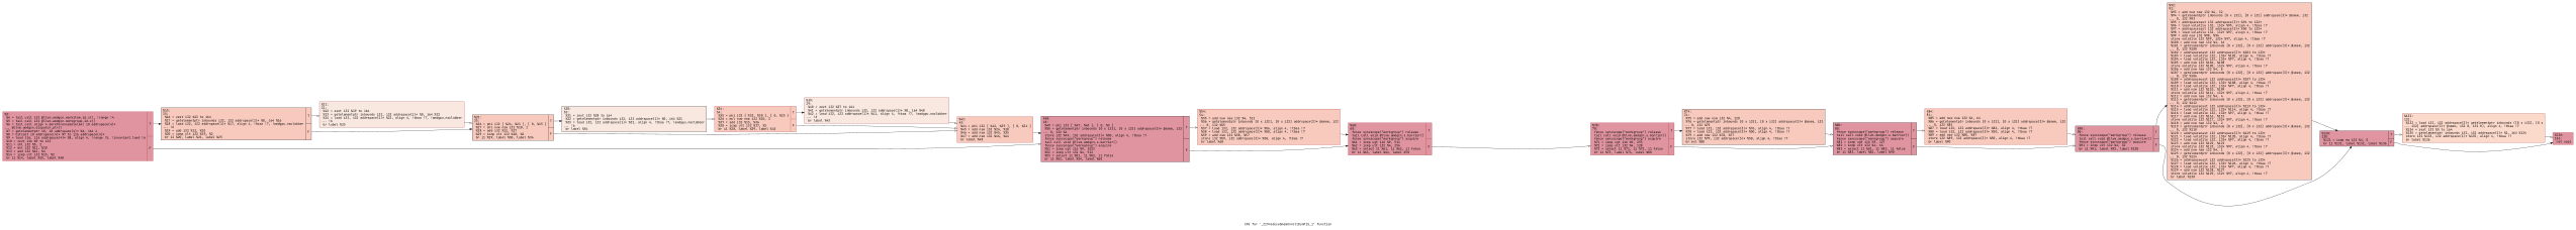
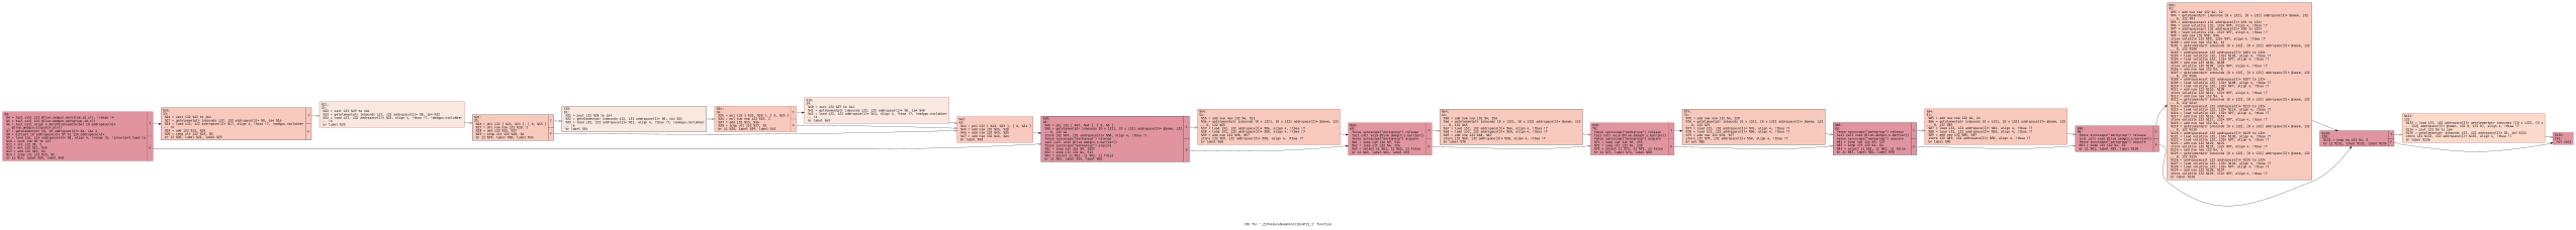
  digraph {
    fontname="JetBrains Mono"
    label="CFG for '_Z19reduceSmemUnrollDynPiS_j' function"
    rankdir=LR
    node [color=brown fillcolor="#ef886b70" fontname="JetBrains Mono" shape=record style=filled]
    edge [arrowhead=onormal fontname="JetBrains Mono"]
    n1 [fillcolor="#b70d2870" label="{%3:\l  %4 = tail call i32 @llvm.amdgcn.workitem.id.x(), !range !4\l  %5 = tail call i32 @llvm.amdgcn.workgroup.id.x()\l  %6 = tail call align 4 dereferenceable(64) i8 addrspace(4)*\l... @llvm.amdgcn.dispatch.ptr()\l  %7 = getelementptr i8, i8 addrspace(4)* %6, i64 4\l  %8 = bitcast i8 addrspace(4)* %7 to i16 addrspace(4)*\l  %9 = load i16, i16 addrspace(4)* %8, align 4, !range !5, !invariant.load !6\l  %10 = zext i16 %9 to i32\l  %11 = shl i32 %5, 2\l  %12 = mul i32 %11, %10\l  %13 = add i32 %12, %4\l  %14 = icmp ult i32 %13, %2\l  br i1 %14, label %15, label %48\l|{<s0>T|<s1>F}}"]
    n2 [color=black label="{%15:\l15:                                               \l  %16 = zext i32 %13 to i64\l  %17 = getelementptr inbounds i32, i32 addrspace(1)* %0, i64 %16\l  %18 = load i32, i32 addrspace(1)* %17, align 4, !tbaa !7, !amdgpu.noclobber\l... !6\l  %19 = add i32 %13, %10\l  %20 = icmp ult i32 %19, %2\l  br i1 %20, label %21, label %25\l|{<s0>T|<s1>F}}"]
    n3 [color=black fillcolor="#b70d2870" label="{%48:\l48:                                               \l  %49 = phi i32 [ %47, %43 ], [ 0, %3 ]\l  %50 = getelementptr inbounds [0 x i32], [0 x i32] addrspace(3)* @smem, i32\l... 0, i32 %4\l  store i32 %49, i32 addrspace(3)* %50, align 4, !tbaa !7\l  fence syncscope(\"workgroup\") release\l  tail call void @llvm.amdgcn.s.barrier()\l  fence syncscope(\"workgroup\") acquire\l  %51 = icmp ugt i16 %9, 1023\l  %52 = icmp ult i32 %4, 512\l  %53 = select i1 %51, i1 %52, i1 false\l  br i1 %53, label %54, label %60\l|{<s0>T|<s1>F}}"]
    n4 [fillcolor="#f1ccb870" label="{%21:\l21:                                               \l  %22 = zext i32 %19 to i64\l  %23 = getelementptr inbounds i32, i32 addrspace(1)* %0, i64 %22\l  %24 = load i32, i32 addrspace(1)* %23, align 4, !tbaa !7, !amdgpu.noclobber\l... !6\l  br label %25\l}"]
    n5 [color=black label="{%25:\l25:                                               \l  %26 = phi i32 [ %24, %21 ], [ 0, %15 ]\l  %27 = shl nuw nsw i32 %10, 1\l  %28 = add i32 %13, %27\l  %29 = icmp ult i32 %28, %2\l  br i1 %29, label %30, label %34\l|{<s0>T|<s1>F}}"]
    n6 [label="{%54:\l54:                                               \l  %55 = add nuw nsw i32 %4, 512\l  %56 = getelementptr inbounds [0 x i32], [0 x i32] addrspace(3)* @smem, i32\l... 0, i32 %55\l  %57 = load i32, i32 addrspace(3)* %56, align 4, !tbaa !7\l  %58 = load i32, i32 addrspace(3)* %50, align 4, !tbaa !7\l  %59 = add nsw i32 %58, %57\l  store i32 %59, i32 addrspace(3)* %50, align 4, !tbaa !7\l  br label %60\l}"]
    n7 [fillcolor="#b70d2870" label="{%60:\l60:                                               \l  fence syncscope(\"workgroup\") release\l  tail call void @llvm.amdgcn.s.barrier()\l  fence syncscope(\"workgroup\") acquire\l  %61 = icmp ugt i16 %9, 511\l  %62 = icmp ult i32 %4, 256\l  %63 = select i1 %61, i1 %62, i1 false\l  br i1 %63, label %64, label %70\l|{<s0>T|<s1>F}}"]
    n8 [color=black fillcolor="#f1ccb870" label="{%30:\l30:                                               \l  %31 = zext i32 %28 to i64\l  %32 = getelementptr inbounds i32, i32 addrspace(1)* %0, i64 %31\l  %33 = load i32, i32 addrspace(1)* %32, align 4, !tbaa !7, !amdgpu.noclobber\l... !6\l  br label %54\l}"]
    n9 [label="{%43:\l43:                                               \l  %44 = phi i32 [ %42, %39 ], [ 0, %34 ]\l  %45 = add nsw i32 %26, %18\l  %46 = add nsw i32 %45, %35\l  %47 = add nsw i32 %46, %44\l  br label %48\l}"]
+   n10 [color=black label="{%64:\l64:                                               \l  %65 = add nuw nsw i32 %4, 256\l  %66 = getelementptr inbounds [0 x i32], [0 x i32] addrspace(3)* @smem, i32\l... 0, i32 %65\l  %67 = load i32, i32 addrspace(3)* %66, align 4, !tbaa !7\l  %68 = load i32, i32 addrspace(3)* %50, align 4, !tbaa !7\l  %69 = add nsw i32 %68, %67\l  store i32 %69, i32 addrspace(3)* %50, align 4, !tbaa !7\l  br label %70\l}"]
    n11 [fillcolor="#b70d2870" label="{%70:\l70:                                               \l  fence syncscope(\"workgroup\") release\l  tail call void @llvm.amdgcn.s.barrier()\l  fence syncscope(\"workgroup\") acquire\l  %71 = icmp ugt i16 %9, 255\l  %72 = icmp ult i32 %4, 128\l  %73 = select i1 %71, i1 %72, i1 false\l  br i1 %73, label %74, label %80\l|{<s0>T|<s1>F}}"]
    n12 [label="{%34:\l34:                                               \l  %35 = phi i32 [ %33, %30 ], [ 0, %25 ]\l  %36 = mul nuw nsw i32 %10, 3\l  %37 = add i32 %13, %36\l  %38 = icmp ult i32 %37, %2\l  br i1 %38, label %39, label %43\l|{<s0>T|<s1>F}}"]
    n13 [fillcolor="#f1ccb870" label="{%39:\l39:                                               \l  %40 = zext i32 %37 to i64\l  %41 = getelementptr inbounds i32, i32 addrspace(1)* %0, i64 %40\l  %42 = load i32, i32 addrspace(1)* %41, align 4, !tbaa !7, !amdgpu.noclobber\l... !6\l  br label %43\l}"]
    n14 [color=black label="{%74:\l74:                                               \l  %75 = add nuw nsw i32 %4, 128\l  %76 = getelementptr inbounds [0 x i32], [0 x i32] addrspace(3)* @smem, i32\l... 0, i32 %75\l  %77 = load i32, i32 addrspace(3)* %76, align 4, !tbaa !7\l  %78 = load i32, i32 addrspace(3)* %50, align 4, !tbaa !7\l  %79 = add nsw i32 %78, %77\l  store i32 %79, i32 addrspace(3)* %50, align 4, !tbaa !7\l  br mul %80\l}"]
    n15 [color=black fillcolor="#b70d2870" label="{%80:\l80:                                               \l  fence syncscope(\"workgroup\") release\l  tail call void @llvm.amdgcn.s.barrier()\l  fence syncscope(\"workgroup\") acquire\l  %81 = icmp ugt i16 %9, 127\l  %82 = icmp ult i32 %4, 64\l  %83 = select i1 %81, i1 %82, i1 false\l  br i1 %83, label %84, label %90\l|{<s0>T|<s1>F}}"]
    n16 [label="{%84:\l84:                                               \l  %85 = add nuw nsw i32 %4, 64\l  %86 = getelementptr inbounds [0 x i32], [0 x i32] addrspace(3)* @smem, i32\l... 0, i32 %85\l  %87 = load i32, i32 addrspace(3)* %86, align 4, !tbaa !7\l  %88 = load i32, i32 addrspace(3)* %50, align 4, !tbaa !7\l  %89 = add nsw i32 %88, %87\l  store i32 %89, i32 addrspace(3)* %50, align 4, !tbaa !7\l  br label %90\l}"]
    n17 [color=black fillcolor="#b70d2870" label="{%90:\l90:                                               \l  fence syncscope(\"workgroup\") release\l  tail call void @llvm.amdgcn.s.barrier()\l  fence syncscope(\"workgroup\") acquire\l  %91 = icmp ult i32 %4, 32\l  br i1 %91, label %92, label %130\l|{<s0>T|<s1>F}}"]
    n18 [color=black label="{%92:\l92:                                               \l  %93 = add nuw nsw i32 %4, 32\l  %94 = getelementptr inbounds [0 x i32], [0 x i32] addrspace(3)* @smem, i32\l... 0, i32 %93\l  %95 = addrspacecast i32 addrspace(3)* %94 to i32*\l  %96 = load volatile i32, i32* %95, align 4, !tbaa !7\l  %97 = addrspacecast i32 addrspace(3)* %50 to i32*\l  %98 = load volatile i32, i32* %97, align 4, !tbaa !7\l  %99 = add nsw i32 %98, %96\l  store volatile i32 %99, i32* %97, align 4, !tbaa !7\l  %100 = add nuw nsw i32 %4, 16\l  %101 = getelementptr inbounds [0 x i32], [0 x i32] addrspace(3)* @smem, i32\l... 0, i32 %100\l  %102 = addrspacecast i32 addrspace(3)* %101 to i32*\l  %103 = load volatile i32, i32* %102, align 4, !tbaa !7\l  %104 = load volatile i32, i32* %97, align 4, !tbaa !7\l  %105 = add nsw i32 %104, %108\l  store volatile i32 %105, i32* %97, align 4, !tbaa !7\l  %106 = add nuw nsw i32 %4, 8\l  %107 = getelementptr inbounds [0 x i32], [0 x i32] addrspace(3)* @smem, i32\l... 0, i32 %106\l  %108 = addrspacecast i32 addrspace(3)* %107 to i32*\l  %109 = load volatile i32, i32* %108, align 4, !tbaa !7\l  %110 = load volatile i32, i32* %97, align 4, !tbaa !7\l  %111 = add nsw i32 %110, %109\l  store volatile i32 %111, i32* %97, align 4, !tbaa !7\l  %112 = add nuw nsw i32 %4, 4\l  %113 = getelementptr inbounds [0 x i32], [0 x i32] addrspace(3)* @smem, i32\l... 0, i32 %112\l  %114 = addrspacecast i32 addrspace(3)* %113 to i32*\l  %115 = load volatile i32, i32* %114, align 4, !tbaa !7\l  %116 = load volatile i32, i32* %97, align 4, !tbaa !7\l  %117 = add nsw i32 %116, %115\l  store volatile i32 %117, i32* %97, align 4, !tbaa !7\l  %118 = add nuw nsw i32 %4, 2\l  %119 = getelementptr inbounds [0 x i32], [0 x i32] addrspace(3)* @smem, i32\l... 0, i32 %118\l  %120 = addrspacecast i32 addrspace(3)* %119 to i32*\l  %121 = load volatile i32, i32* %120, align 4, !tbaa !7\l  %122 = load volatile i32, i32* %97, align 4, !tbaa !7\l  %123 = add nsw i32 %122, %121\l  store volatile i32 %123, i32* %97, align 4, !tbaa !7\l  %124 = add nuw nsw i32 %4, 1\l  %125 = getelementptr inbounds [0 x i32], [0 x i32] addrspace(3)* @smem, i32\l... 0, i32 %124\l  %126 = addrspacecast i32 addrspace(3)* %125 to i32*\l  %127 = load volatile i32, i32* %126, align 4, !tbaa !7\l  %128 = load volatile i32, i32* %97, align 4, !tbaa !7\l  %129 = add nsw i32 %128, %127\l  store volatile i32 %129, i32* %97, align 4, !tbaa !7\l  br label %130\l}"]
    n19 [color=black fillcolor="#b70d2870" label="{%130:\l130:                                              \l  %131 = icmp eq i32 %4, 0\l  br i1 %131, label %132, label %136\l|{<s0>T|<s1>F}}"]
    n20 [fillcolor="#f7a88970" label="{%132:\l132:                                              \l  %133 = load i32, i32 addrspace(3)* getelementptr inbounds ([0 x i32], [0 x\l... i32] addrspace(3)* @smem, i32 0, i32 0), align 4, !tbaa !7\l  %134 = zext i32 %5 to i64\l  %135 = getelementptr inbounds i32, i32 addrspace(1)* %1, i64 %134\l  store i32 %133, i32 addrspace(1)* %135, align 4, !tbaa !7\l  br label %136\l}"]
    n21 [fillcolor="#b70d2870" label="{%136:\l136:                                              \l  ret void\l}"]
    n1 -> n2 [arrowhead=normal tailport=s0]
    n1 -> n3 [tailport=s1]
    n2 -> n4 [tailport=s0]
-   n2 -> n5 [arrowhead=normal tailport=s1]
    n3 -> n6 [tailport=s0]
    n3 -> n7 [arrowhead=normal tailport=s1]
    n4 -> n5
-   n5 -> n8 [arrowhead=normal tailport=s0]
+   n5 -> n8 [tailport=s0]
    n5 -> n9 [tailport=s1]
    n6 -> n7 [arrowhead=normal]
+   n7 -> n10 [tailport=s0]
    n7 -> n11 [tailport=s1]
    n8 -> n12
    n9 -> n3 [arrowhead=normal]
+   n10 -> n11
    n11 -> n14 [arrowhead=normal tailport=s0]
    n11 -> n15 [tailport=s1]
    n12 -> n9 [tailport=s1]
    n12 -> n13 [arrowhead=normal tailport=s0]
    n13 -> n9
    n14 -> n15
    n15 -> n16 [tailport=s0]
    n15 -> n17 [tailport=s1]
    n16 -> n17
    n17 -> n18 [arrowhead=normal tailport=s0]
    n17 -> n19 [arrowhead=normal tailport=s1]
    n18 -> n19 [arrowhead=normal]
    n19 -> n20 [tailport=s0]
    n19 -> n21 [arrowhead=normal tailport=s1]
    n20 -> n21
  }
